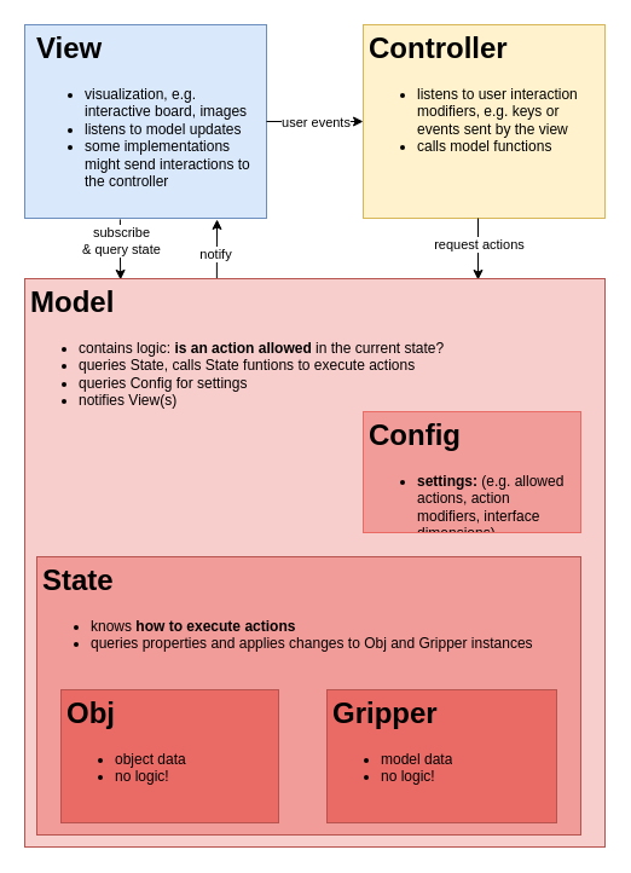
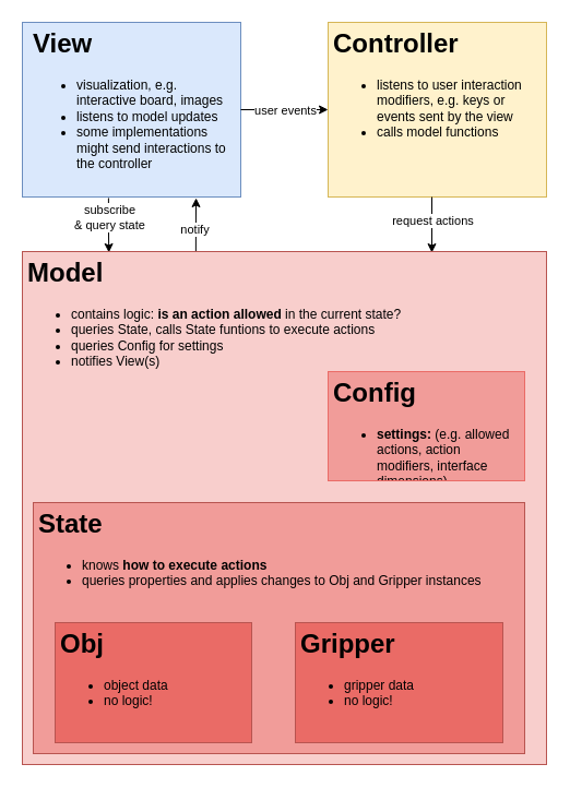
  <mxCell id="0" />
  <mxCell id="1" parent="0" />
  <mxCell id="2" value="&lt;div align=&quot;left&quot;&gt;&lt;br&gt;&lt;/div&gt;" style="rounded=0;whiteSpace=wrap;html=1;fillColor=#dae8fc;strokeColor=#6c8ebf;" parent="1" vertex="1"><mxGeometry x="20" y="20" width="200" height="160" as="geometry" /></mxCell>
  <mxCell id="3" style="edgeStyle=orthogonalEdgeStyle;rounded=0;orthogonalLoop=1;jettySize=auto;html=1;entryX=0;entryY=0.5;entryDx=0;entryDy=0;" parent="1" target="11" edge="1"><mxGeometry relative="1" as="geometry"><mxPoint x="220" y="100" as="sourcePoint" /><Array as="points"><mxPoint x="260" y="100" /><mxPoint x="260" y="100" /></Array></mxGeometry></mxCell>
  <mxCell id="4" value="user events" style="edgeLabel;html=1;align=center;verticalAlign=middle;resizable=0;points=[];" parent="3" vertex="1" connectable="0"><mxGeometry x="0.25" y="-1" relative="1" as="geometry"><mxPoint x="-10" y="-1" as="offset" /></mxGeometry></mxCell>
  <mxCell id="5" style="edgeStyle=orthogonalEdgeStyle;rounded=0;orthogonalLoop=1;jettySize=auto;html=1;exitX=0.389;exitY=1.006;exitDx=0;exitDy=0;entryX=0.165;entryY=0.002;entryDx=0;entryDy=0;entryPerimeter=0;endArrow=classic;endFill=1;exitPerimeter=0;" parent="1" source="7" target="15" edge="1"><mxGeometry relative="1" as="geometry" /></mxCell>
  <mxCell id="6" value="&lt;div&gt;subscribe&lt;/div&gt;&lt;div&gt;&amp;amp; query state&lt;br&gt;&lt;/div&gt;" style="edgeLabel;html=1;align=center;verticalAlign=middle;resizable=0;points=[];" parent="5" vertex="1" connectable="0"><mxGeometry x="-0.269" y="1" relative="1" as="geometry"><mxPoint as="offset" /></mxGeometry></mxCell>
  <mxCell id="7" value="&lt;h1&gt;View&lt;br&gt;&lt;/h1&gt;&lt;ul&gt;&lt;li&gt;visualization, e.g. interactive board, images&lt;br&gt;&lt;/li&gt;&lt;li&gt;listens to model updates&lt;/li&gt;&lt;li&gt;some implementations might send interactions to the controller&lt;br&gt;&lt;/li&gt;&lt;/ul&gt;" style="text;html=1;strokeColor=none;fillColor=none;spacing=5;spacingTop=-20;whiteSpace=wrap;overflow=hidden;rounded=0;" parent="1" vertex="1"><mxGeometry x="25" y="20" width="190" height="160" as="geometry" /></mxCell>
  <mxCell id="8" value="" style="rounded=0;whiteSpace=wrap;html=1;fillColor=#fff2cc;strokeColor=#d6b656;" parent="1" vertex="1"><mxGeometry x="300" y="20" width="200" height="160" as="geometry" /></mxCell>
  <mxCell id="9" style="edgeStyle=orthogonalEdgeStyle;rounded=0;orthogonalLoop=1;jettySize=auto;html=1;endArrow=classic;endFill=1;" parent="1" edge="1"><mxGeometry relative="1" as="geometry"><mxPoint x="395" y="180" as="sourcePoint" /><mxPoint x="395" y="231" as="targetPoint" /></mxGeometry></mxCell>
  <mxCell id="10" value="request actions" style="edgeLabel;html=1;align=center;verticalAlign=middle;resizable=0;points=[];" parent="9" vertex="1" connectable="0"><mxGeometry x="-0.162" relative="1" as="geometry"><mxPoint as="offset" /></mxGeometry></mxCell>
  <mxCell id="11" value="&lt;h1&gt;Controller&lt;br&gt;&lt;/h1&gt;&lt;ul&gt;&lt;li&gt;listens to user interaction modifiers, e.g. keys or events sent by the view&lt;/li&gt;&lt;li&gt;calls model functions&lt;br&gt;&lt;/li&gt;&lt;/ul&gt;&lt;div&gt;&lt;br&gt;&lt;/div&gt;&lt;div&gt;&lt;br&gt;&lt;/div&gt;" style="text;html=1;strokeColor=none;fillColor=none;spacing=5;spacingTop=-20;whiteSpace=wrap;overflow=hidden;rounded=0;" parent="1" vertex="1"><mxGeometry x="300" y="20" width="190" height="160" as="geometry" /></mxCell>
  <mxCell id="12" value="" style="rounded=0;whiteSpace=wrap;html=1;" parent="1" vertex="1"><mxGeometry x="80" y="230" width="370" height="110" as="geometry" /></mxCell>
  <mxCell id="13" style="edgeStyle=orthogonalEdgeStyle;rounded=0;orthogonalLoop=1;jettySize=auto;html=1;exitX=0.331;exitY=0;exitDx=0;exitDy=0;entryX=0.811;entryY=1.006;entryDx=0;entryDy=0;entryPerimeter=0;endArrow=classic;endFill=1;exitPerimeter=0;" parent="1" source="15" target="7" edge="1"><mxGeometry relative="1" as="geometry" /></mxCell>
  <mxCell id="14" value="notify" style="edgeLabel;html=1;align=center;verticalAlign=middle;resizable=0;points=[];" parent="13" vertex="1" connectable="0"><mxGeometry x="-0.208" y="2" relative="1" as="geometry"><mxPoint x="1" y="-1" as="offset" /></mxGeometry></mxCell>
  <mxCell id="15" value="&lt;h1&gt;Model&lt;br&gt;&lt;/h1&gt;&lt;ul&gt;&lt;li&gt;contains logic: &lt;b&gt;is an action allowed&lt;/b&gt; in the current state?&lt;/li&gt;&lt;li&gt;queries State, calls State&lt;span style=&quot;white-space: pre&quot;&gt; funtions to execute actions&lt;/span&gt;&lt;br&gt;&lt;/li&gt;&lt;li&gt;queries Config for settings&lt;br&gt;&lt;/li&gt;&lt;li&gt;notifies View(s)&lt;br&gt;&lt;/li&gt;&lt;/ul&gt;" style="text;html=1;strokeColor=#b85450;fillColor=#f8cecc;spacing=5;spacingTop=-20;whiteSpace=wrap;overflow=hidden;rounded=0;" parent="1" vertex="1"><mxGeometry x="20" y="230" width="480" height="470" as="geometry" /></mxCell>
  <mxCell id="16" value="" style="rounded=0;whiteSpace=wrap;html=1;strokeColor=#b85450;fillColor=#F19C99;" parent="1" vertex="1"><mxGeometry x="30" y="460" width="450" height="230" as="geometry" /></mxCell>
  <mxCell id="17" value="&lt;h1&gt;State&lt;/h1&gt;&lt;ul&gt;&lt;li&gt;knows &lt;b&gt;how to execute actions&lt;/b&gt;&lt;/li&gt;&lt;li&gt;queries properties and applies changes to Obj and Gripper instances&lt;/li&gt;&lt;/ul&gt;" style="text;html=1;strokeColor=none;spacing=5;spacingTop=-20;whiteSpace=wrap;overflow=hidden;rounded=0;" parent="1" vertex="1"><mxGeometry x="30" y="460" width="450" height="100" as="geometry" /></mxCell>
  <mxCell id="18" value="&lt;h1&gt;Config&lt;br&gt;&lt;/h1&gt;&lt;ul&gt;&lt;li&gt;&lt;b&gt;settings: &lt;/b&gt;(e.g. allowed actions, action modifiers, interface dimensions)&lt;br&gt;&lt;/li&gt;&lt;/ul&gt;" style="text;html=1;spacing=5;spacingTop=-20;whiteSpace=wrap;overflow=hidden;rounded=0;fillColor=#F19C99;strokeColor=#EA6B66;" parent="1" vertex="1"><mxGeometry x="300" y="340" width="180" height="100" as="geometry" /></mxCell>
- <mxCell id="19" value="&lt;h1&gt;Gripper&lt;br&gt;&lt;/h1&gt;&lt;ul&gt;&lt;li&gt;model data&lt;/li&gt;&lt;li&gt;no logic!&lt;br&gt;&lt;/li&gt;&lt;/ul&gt;" style="text;html=1;strokeColor=#b85450;spacing=5;spacingTop=-20;whiteSpace=wrap;overflow=hidden;rounded=0;fillColor=#EA6B66;" parent="1" vertex="1"><mxGeometry x="270" y="570" width="190" height="110" as="geometry" /></mxCell>
+ <mxCell id="19" value="&lt;h1&gt;Gripper&lt;br&gt;&lt;/h1&gt;&lt;ul&gt;&lt;li&gt;gripper data&lt;/li&gt;&lt;li&gt;no logic!&lt;br&gt;&lt;/li&gt;&lt;/ul&gt;" style="text;html=1;strokeColor=#b85450;spacing=5;spacingTop=-20;whiteSpace=wrap;overflow=hidden;rounded=0;fillColor=#EA6B66;" parent="1" vertex="1"><mxGeometry x="270" y="570" width="190" height="110" as="geometry" /></mxCell>
  <mxCell id="20" value="&lt;h1&gt;Obj&lt;br&gt;&lt;/h1&gt;&lt;ul&gt;&lt;li&gt;object data&lt;/li&gt;&lt;li&gt;no logic!&lt;br&gt;&lt;/li&gt;&lt;/ul&gt;" style="text;html=1;strokeColor=#b85450;spacing=5;spacingTop=-20;whiteSpace=wrap;overflow=hidden;rounded=0;fillColor=#EA6B66;" parent="1" vertex="1"><mxGeometry x="50" y="570" width="180" height="110" as="geometry" /></mxCell>
